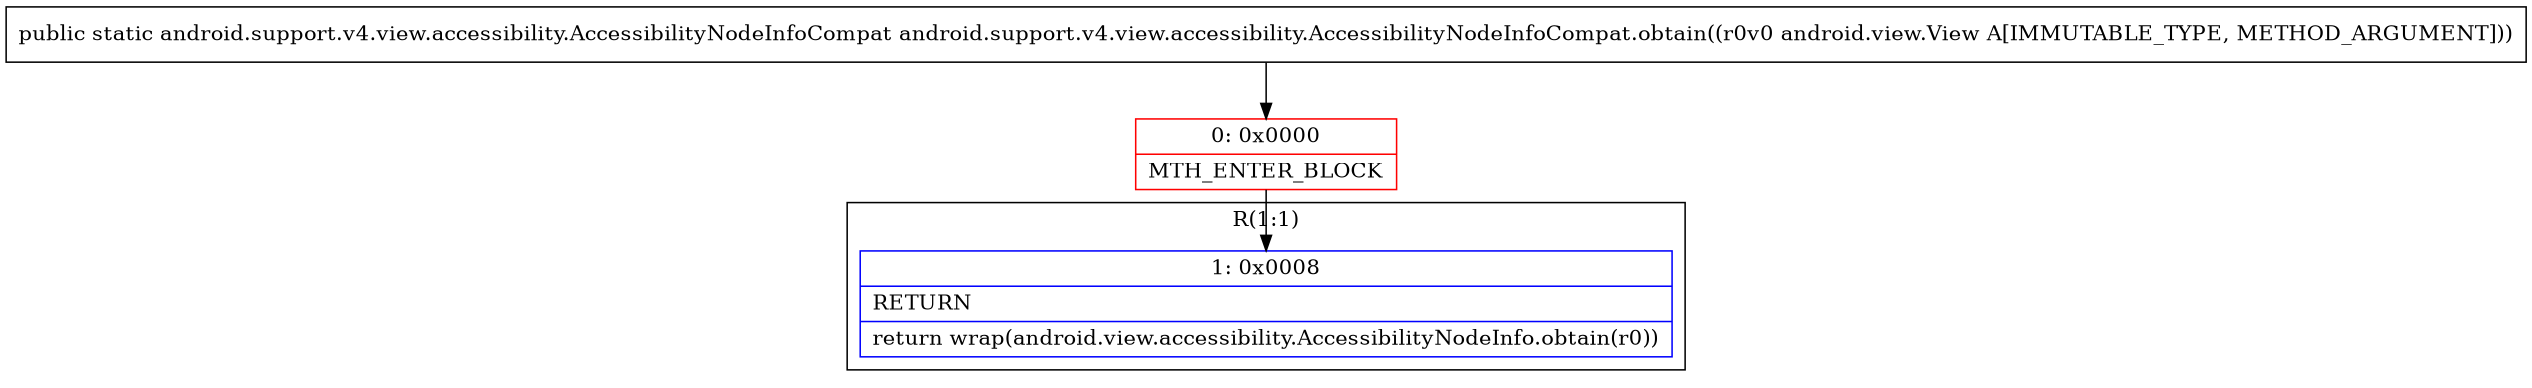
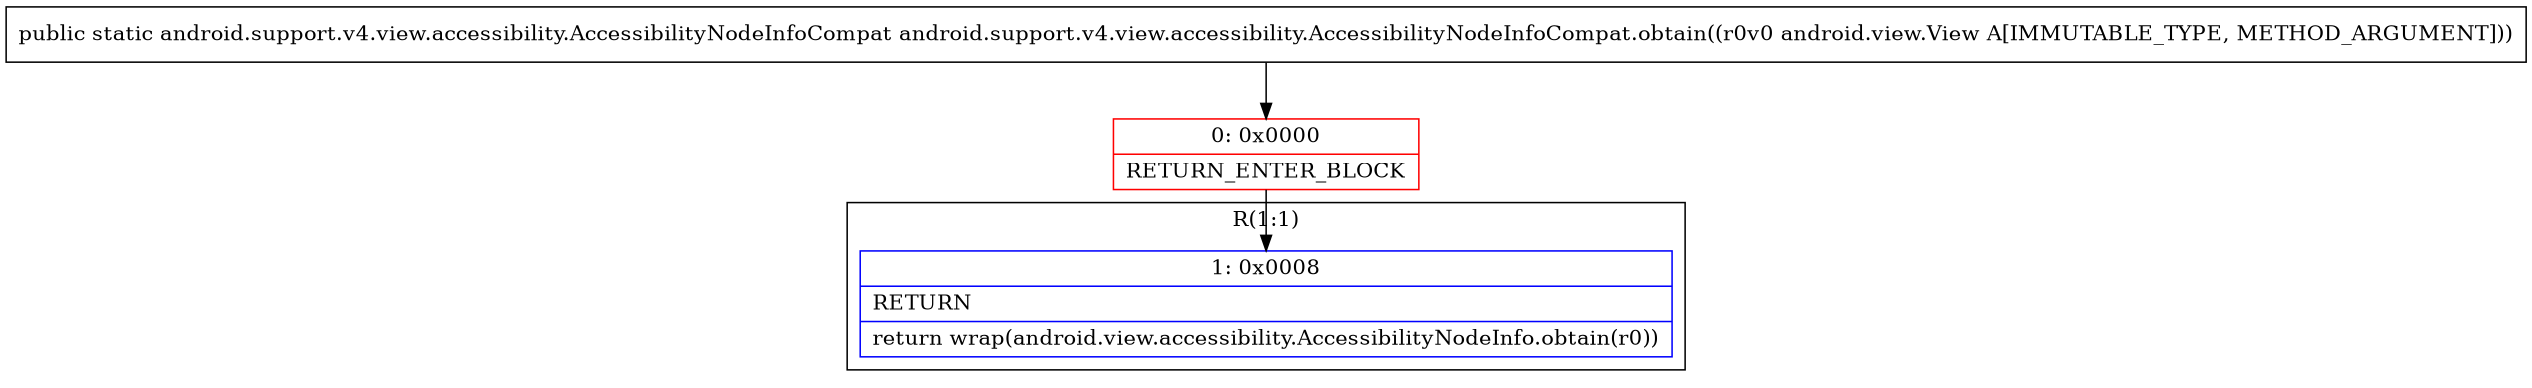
  digraph {
    node [shape=record]
    n1 [color=blue label="{1\:\ 0x0008|RETURN\l|return wrap(android.view.accessibility.AccessibilityNodeInfo.obtain(r0))\l}"]
-   n2 [color=red label="{0\:\ 0x0000|MTH_ENTER_BLOCK\l}"]
+   n2 [color=red label="{0\:\ 0x0000|RETURN_ENTER_BLOCK\l}"]
    n3 [label="{public static android.support.v4.view.accessibility.AccessibilityNodeInfoCompat android.support.v4.view.accessibility.AccessibilityNodeInfoCompat.obtain((r0v0 android.view.View A[IMMUTABLE_TYPE, METHOD_ARGUMENT])) }"]
    subgraph cluster_1 {
      label="R(1:1)"
      n1
    }
    n2 -> n1
    n3 -> n2
  }
